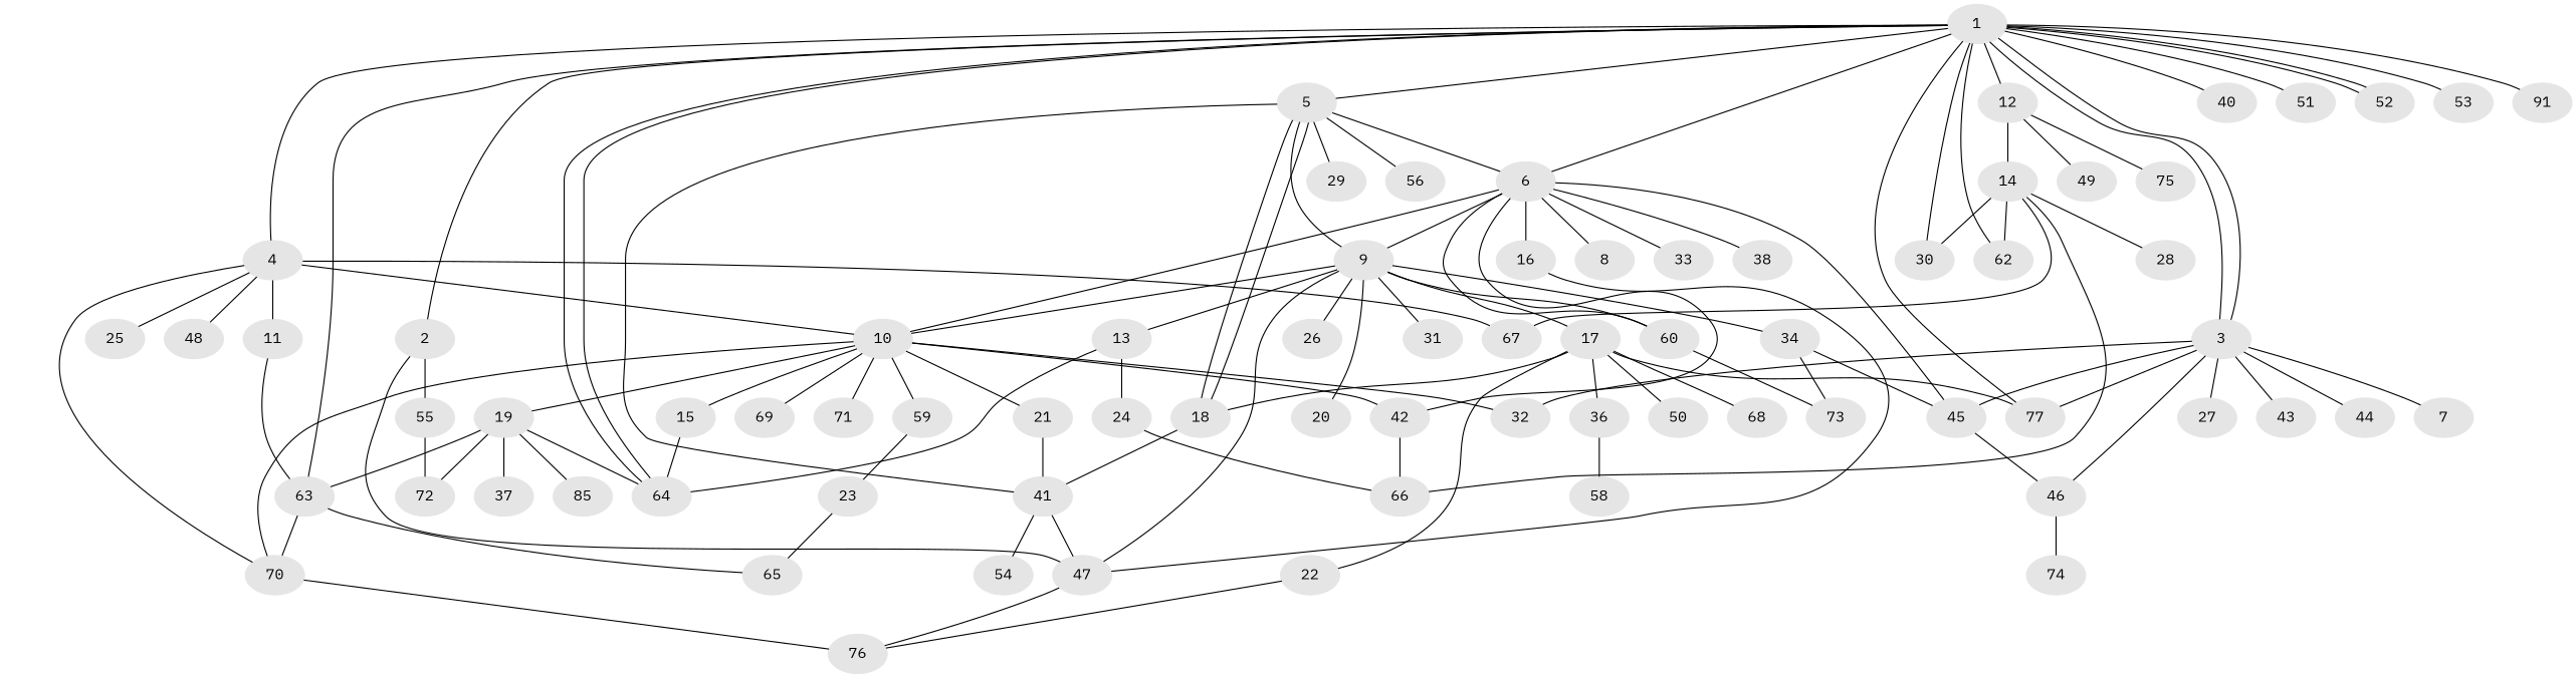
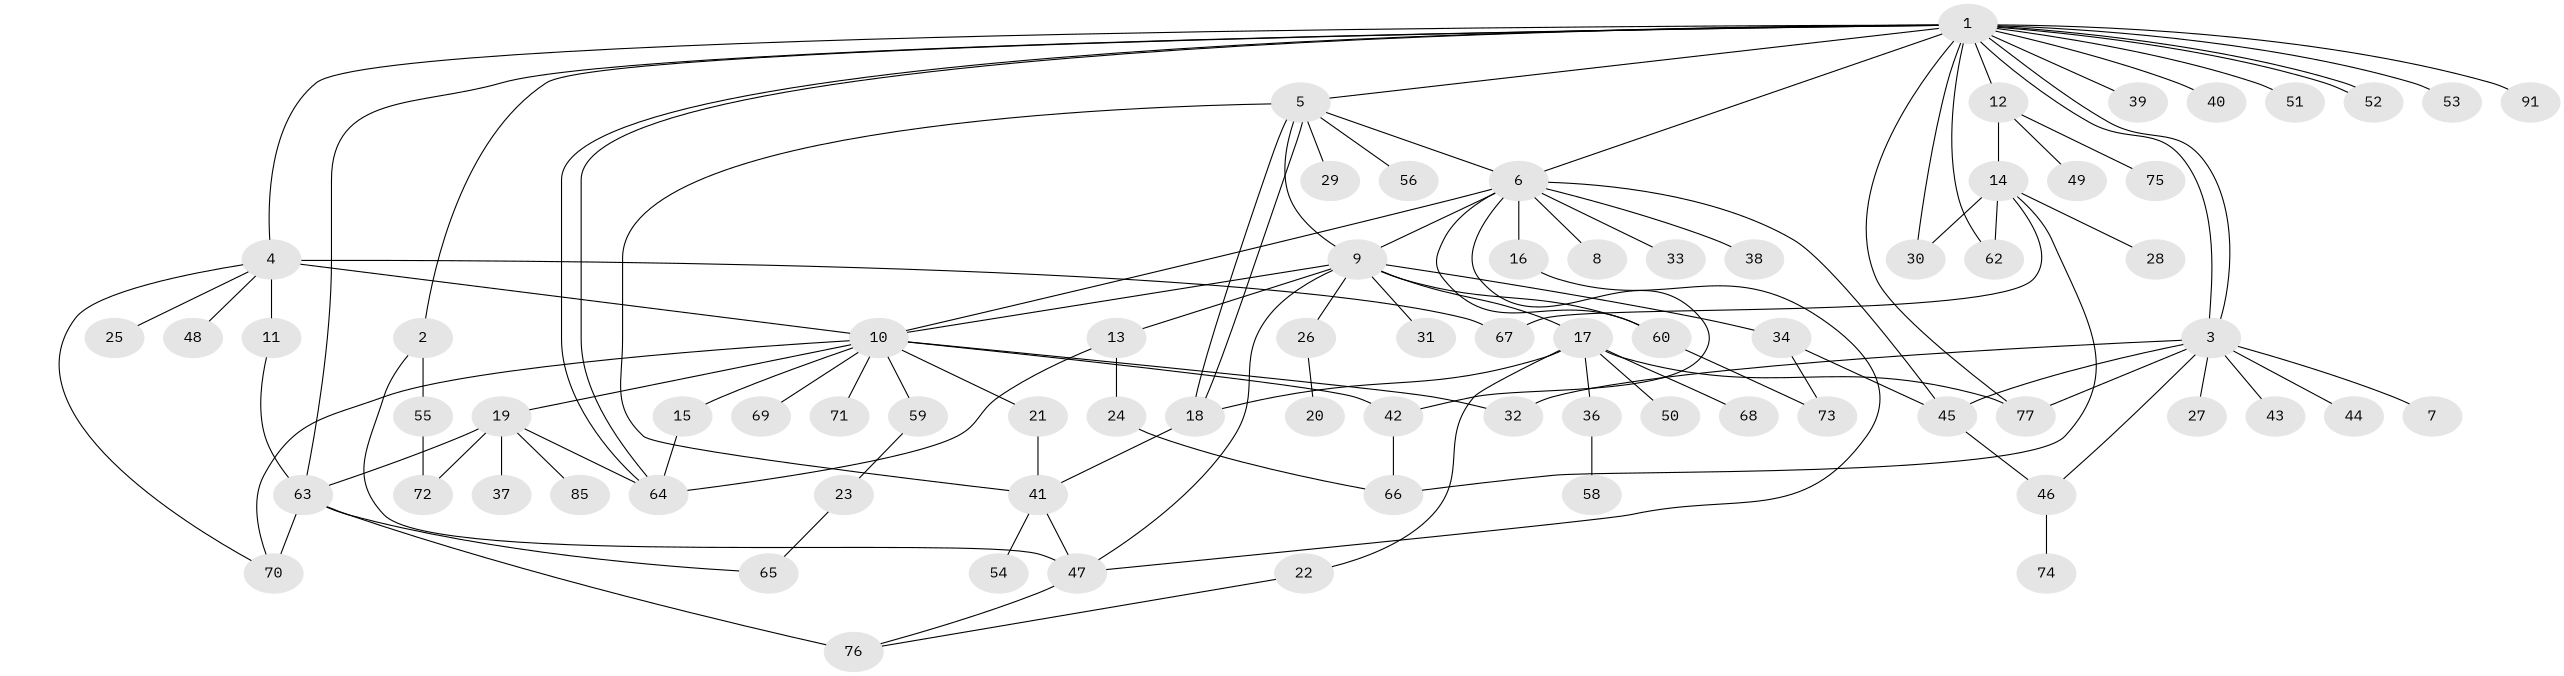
  graph {
    fontname="IBM Plex Mono"
    node [color=gray90 fontname="IBM Plex Mono" style=filled]
    edge [fontname="IBM Plex Mono"]
    1
    2
    3
    4
    5
    6
    12
    30
+   39
    40
    51
    52
    53
    n14 [label=91]
    62
    63
    64
    77
    47
    55
    7
    27
    32
    43
    44
    45
    46
    10
    11
    25
    48
    67
    70
    9
    18
    29
    41
    56
    8
    16
    33
    38
    42
    60
    14
    49
    75
    76
    65
    72
    74
    15
    19
    21
    59
    69
    71
    13
    17
    20
    26
    31
    34
    54
    66
    73
    24
    22
    36
    50
    68
    n72 [label=85]
    37
    23
    28
    58
    1 -- 2
    1 -- 3
    1 -- 3
    1 -- 4
    1 -- 5
    1 -- 6
    1 -- 12
    1 -- 30
+   1 -- 39
    1 -- 40
    1 -- 51
    1 -- 52
    1 -- 52
    1 -- 53
    1 -- n14
    1 -- 62
    1 -- 63
    1 -- 64
    1 -- 64
    1 -- 77
    2 -- 47
    2 -- 55
    3 -- 77
    3 -- 7
    3 -- 27
    3 -- 32
    3 -- 43
    3 -- 44
    3 -- 45
    3 -- 46
    4 -- 10
    4 -- 11
    4 -- 25
    4 -- 48
    4 -- 67
    4 -- 70
    5 -- 6
    5 -- 9
    5 -- 18
    5 -- 18
    5 -- 29
    5 -- 41
    5 -- 56
    6 -- 45
    6 -- 10
    6 -- 9
    6 -- 8
    6 -- 16
    6 -- 33
    6 -- 38
    6 -- 42
    6 -- 60
    12 -- 14
    12 -- 49
    12 -- 75
    63 -- 70
-   70 -- 76
+   63 -- 76
    63 -- 65
    47 -- 76
    55 -- 72
    45 -- 46
    46 -- 74
    10 -- 32
    10 -- 70
    10 -- 42
    10 -- 15
    10 -- 19
    10 -- 21
    10 -- 59
    10 -- 69
    10 -- 71
    11 -- 63
    9 -- 47
    9 -- 10
    9 -- 60
    9 -- 13
    9 -- 17
-   9 -- 20
+   26 -- 20
    9 -- 26
    9 -- 31
    9 -- 34
    18 -- 41
    41 -- 47
    41 -- 54
    16 -- 47
    42 -- 66
    60 -- 73
    14 -- 30
    14 -- 62
    14 -- 67
    14 -- 66
    14 -- 28
    15 -- 64
    19 -- 63
    19 -- 64
    19 -- 72
    19 -- n72
    19 -- 37
    21 -- 41
    59 -- 23
    13 -- 64
    13 -- 24
    17 -- 77
    17 -- 18
    17 -- 22
    17 -- 36
    17 -- 50
    17 -- 68
    34 -- 45
    34 -- 73
    24 -- 66
    22 -- 76
    36 -- 58
    23 -- 65
  }
